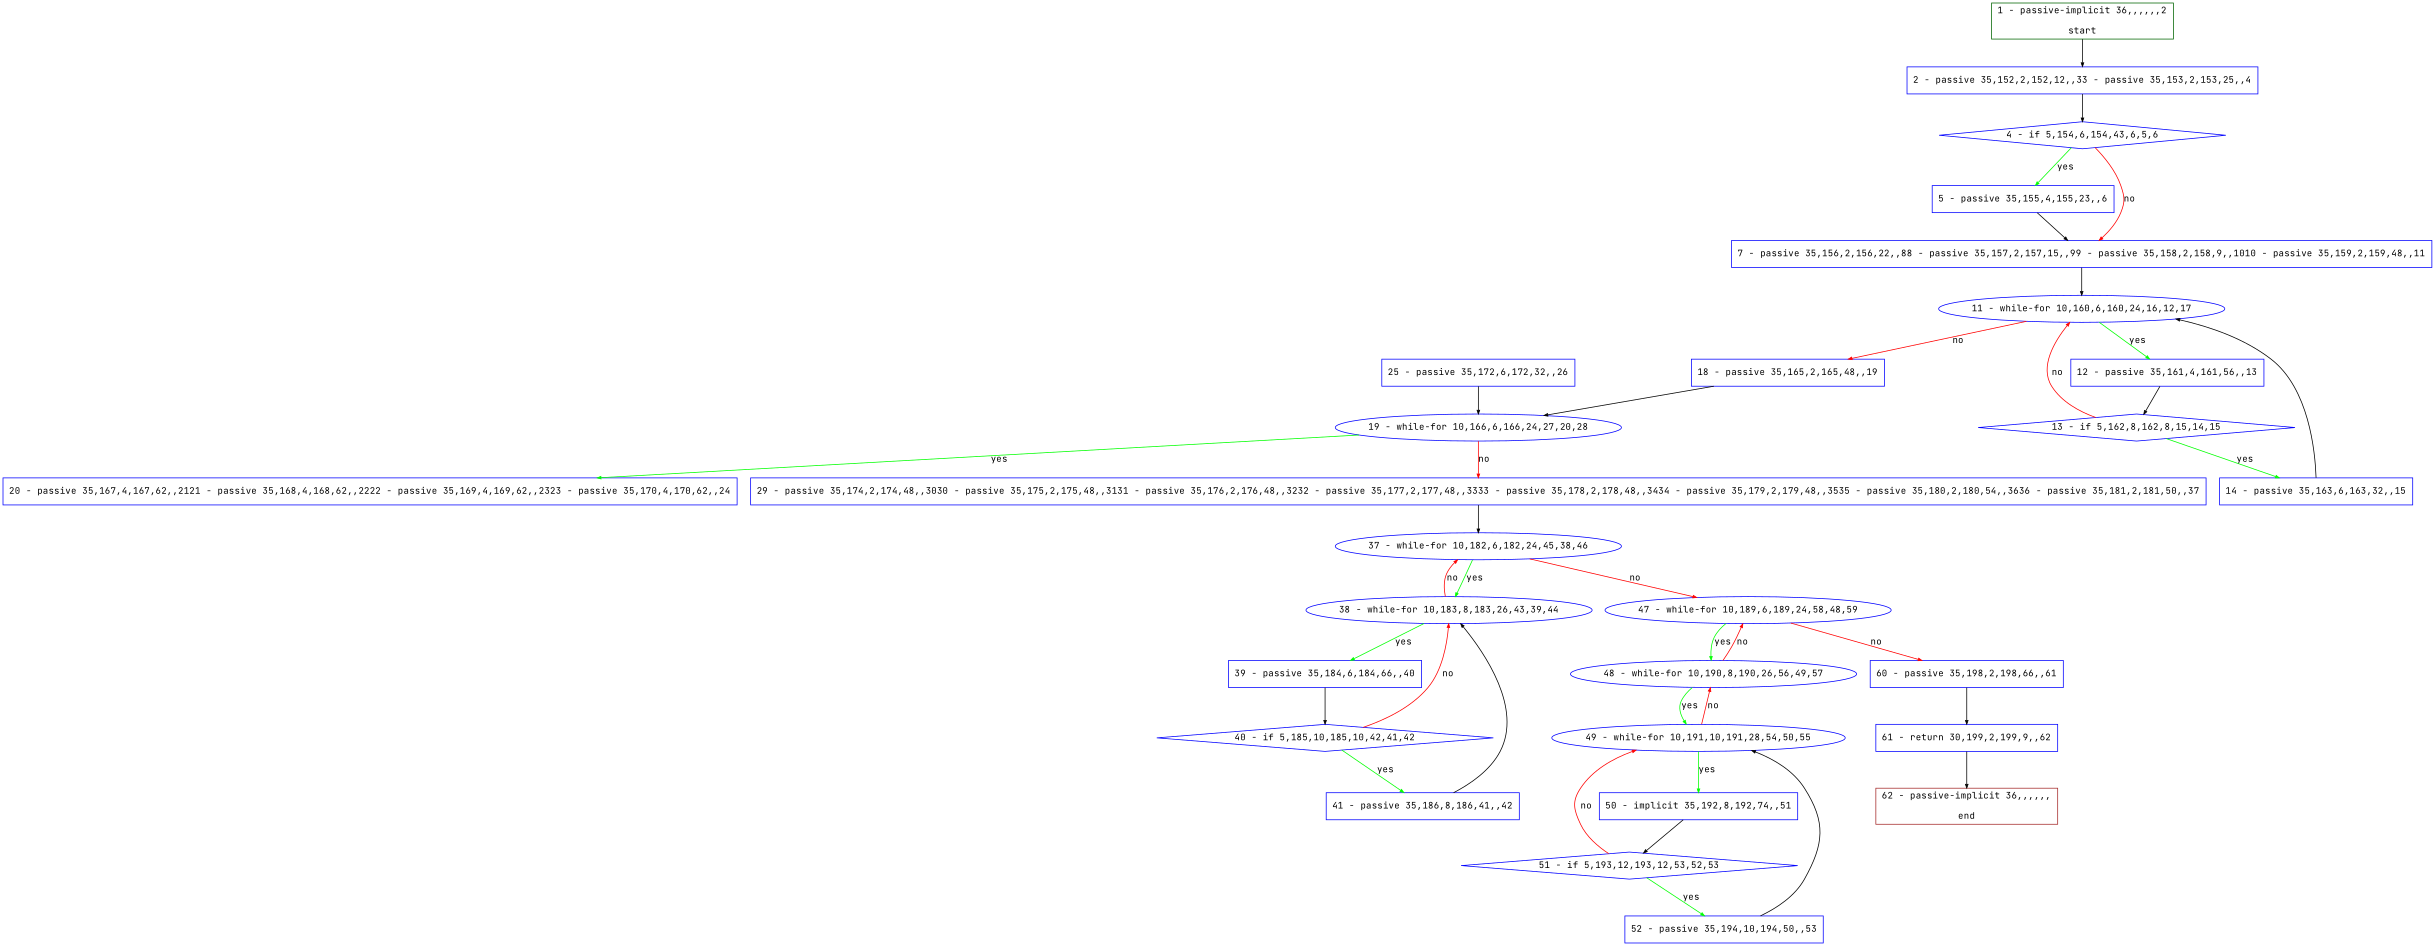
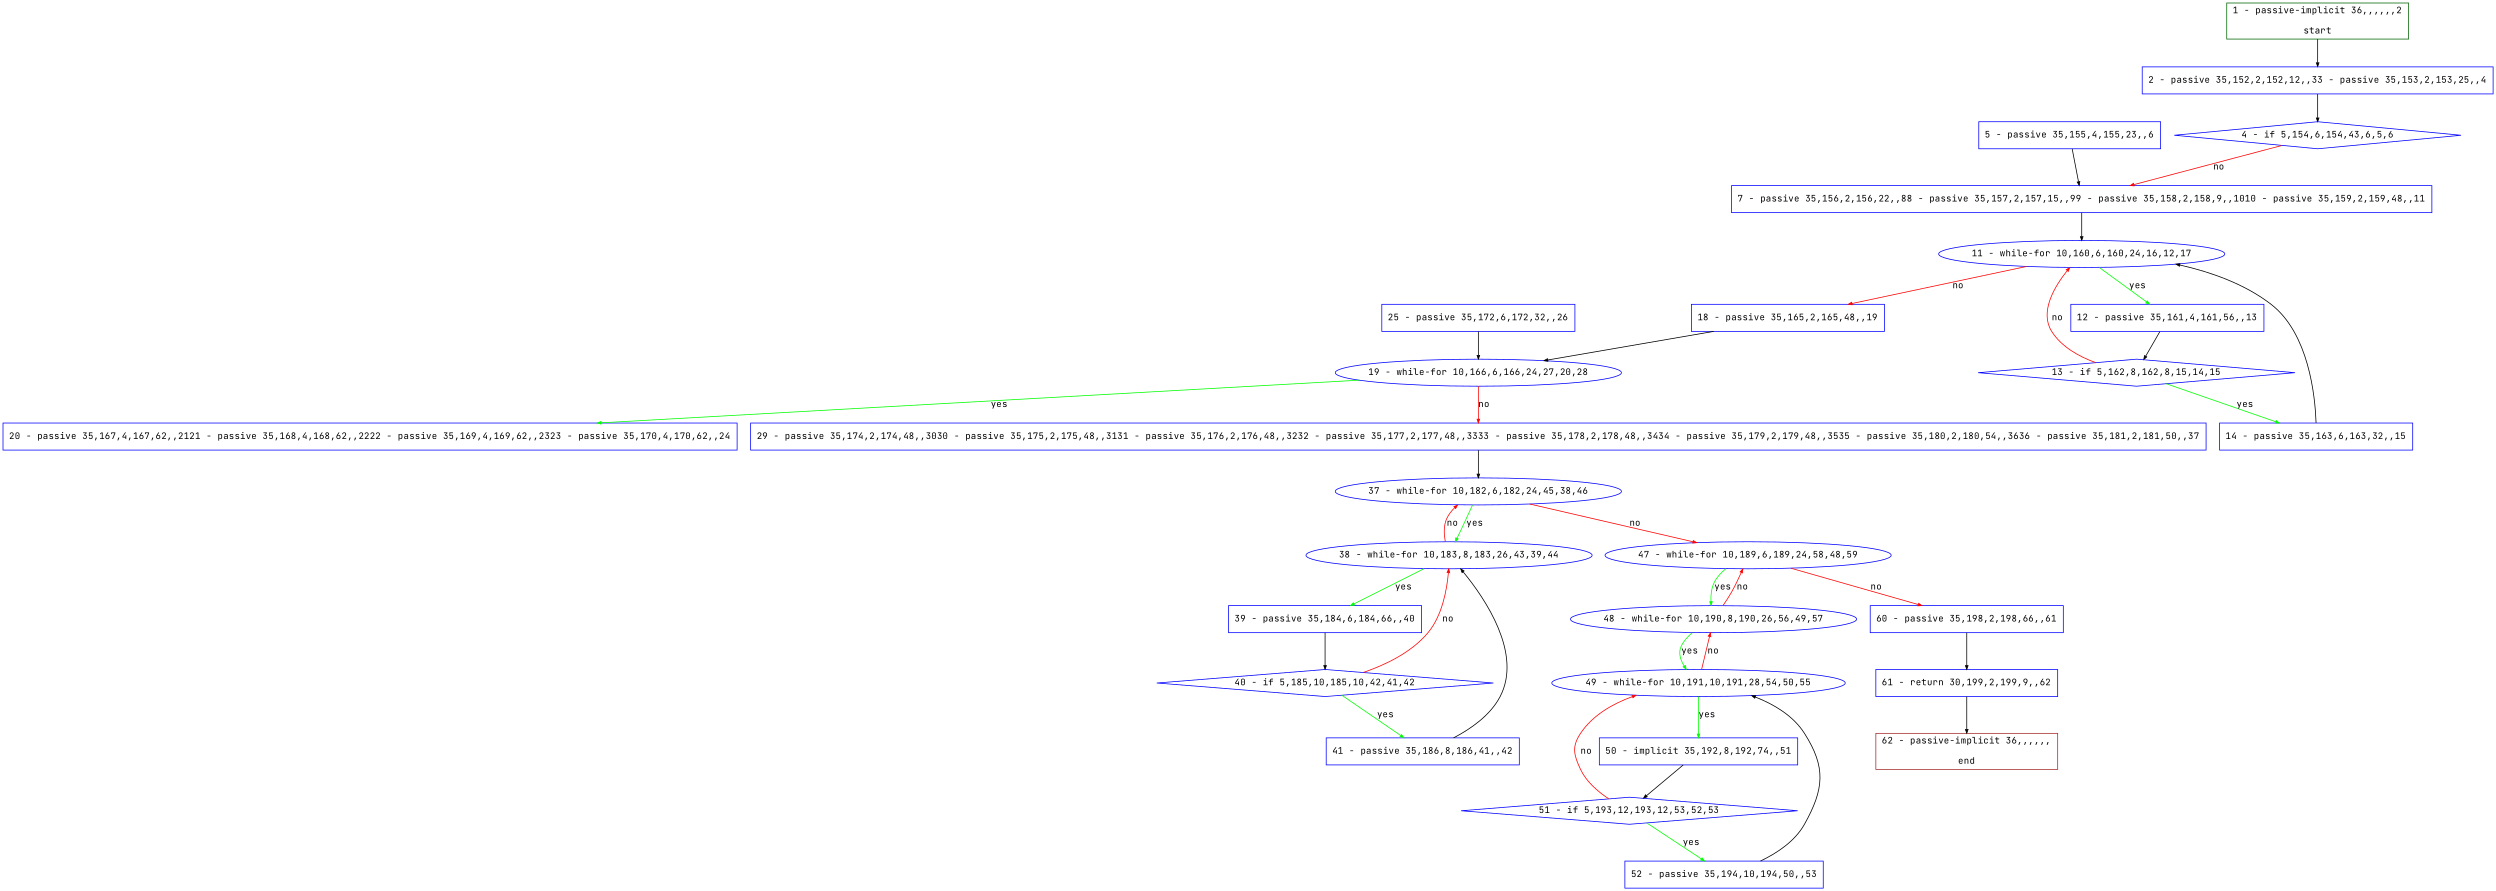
  digraph {
    bgcolor=white
    compound=true
    fillcolor="#FFFFCC"
    fontname="JetBrains Mono"
    fontsize=12
    pack=true
    packmode=clust
    style="rounded,filled"
    node [color="#0000ff" compound=true fillcolor="#ffffff" fixedsize=false fontname="JetBrains Mono" fontsize=12 node_initialized=no shape=box style=filled]
    edge [arrowhead=normal arrowsize=0.5 arrowtail=none color="#000000" compound=true dir=forward fontcolor=black fontname="JetBrains Mono" fontsize=12]
    n1 [label="2 - passive 35,152,2,152,12,,33 - passive 35,153,2,153,25,,4"]
    n2 [label="4 - if 5,154,6,154,43,6,5,6" shape=diamond]
    n3 [label="5 - passive 35,155,4,155,23,,6"]
    n4 [label="7 - passive 35,156,2,156,22,,88 - passive 35,157,2,157,15,,99 - passive 35,158,2,158,9,,1010 - passive 35,159,2,159,48,,11"]
    n5 [color="#006400" label="1 - passive-implicit 36,,,,,,2\n\nstart"]
    n6 [label="11 - while-for 10,160,6,160,24,16,12,17" shape=oval]
    n7 [label="12 - passive 35,161,4,161,56,,13"]
    n8 [label="18 - passive 35,165,2,165,48,,19"]
    n9 [label="13 - if 5,162,8,162,8,15,14,15" shape=diamond]
    n10 [label="19 - while-for 10,166,6,166,24,27,20,28" shape=oval]
    n11 [label="14 - passive 35,163,6,163,32,,15"]
    n12 [label="20 - passive 35,167,4,167,62,,2121 - passive 35,168,4,168,62,,2222 - passive 35,169,4,169,62,,2323 - passive 35,170,4,170,62,,24"]
    n13 [label="29 - passive 35,174,2,174,48,,3030 - passive 35,175,2,175,48,,3131 - passive 35,176,2,176,48,,3232 - passive 35,177,2,177,48,,3333 - passive 35,178,2,178,48,,3434 - passive 35,179,2,179,48,,3535 - passive 35,180,2,180,54,,3636 - passive 35,181,2,181,50,,37"]
    n14 [label="37 - while-for 10,182,6,182,24,45,38,46" shape=oval]
    n15 [label="38 - while-for 10,183,8,183,26,43,39,44" shape=oval]
    n16 [label="47 - while-for 10,189,6,189,24,58,48,59" shape=oval]
    n17 [label="25 - passive 35,172,6,172,32,,26"]
    n18 [label="39 - passive 35,184,6,184,66,,40"]
    n19 [label="48 - while-for 10,190,8,190,26,56,49,57" shape=oval]
    n20 [label="60 - passive 35,198,2,198,66,,61"]
    n21 [label="40 - if 5,185,10,185,10,42,41,42" shape=diamond]
    n22 [label="49 - while-for 10,191,10,191,28,54,50,55" shape=oval]
    n23 [label="61 - return 30,199,2,199,9,,62"]
    n24 [label="41 - passive 35,186,8,186,41,,42"]
    n25 [label="50 - implicit 35,192,8,192,74,,51"]
    n26 [color="#a52a2a" label="62 - passive-implicit 36,,,,,,\n\nend"]
    n27 [label="51 - if 5,193,12,193,12,53,52,53" shape=diamond]
    n28 [label="52 - passive 35,194,10,194,50,,53"]
    n1 -> n2
-   n2 -> n3 [color="#00ff00" label=yes]
    n2 -> n4 [color="#ff0000" label=no]
    n3 -> n4
    n4 -> n6
    n5 -> n1
    n6 -> n7 [color="#00ff00" label=yes]
    n6 -> n8 [color="#ff0000" label=no]
    n7 -> n9
    n8 -> n10
    n9 -> n6 [color="#ff0000" label=no]
    n9 -> n11 [color="#00ff00" label=yes]
    n10 -> n12 [color="#00ff00" label=yes]
    n10 -> n13 [color="#ff0000" label=no]
    n11 -> n6
    n13 -> n14
    n14 -> n15 [color="#00ff00" label=yes]
    n14 -> n16 [color="#ff0000" label=no]
    n15 -> n14 [color="#ff0000" label=no]
    n15 -> n18 [color="#00ff00" label=yes]
    n16 -> n19 [color="#00ff00" label=yes]
    n16 -> n20 [color="#ff0000" label=no]
    n17 -> n10
    n18 -> n21
    n19 -> n16 [color="#ff0000" label=no]
    n19 -> n22 [color="#00ff00" label=yes]
    n20 -> n23
    n21 -> n15 [color="#ff0000" label=no]
    n21 -> n24 [color="#00ff00" label=yes]
    n22 -> n19 [color="#ff0000" label=no]
    n22 -> n25 [color="#00ff00" label=yes]
    n23 -> n26
    n24 -> n15
    n25 -> n27
    n27 -> n22 [color="#ff0000" label=no]
    n27 -> n28 [color="#00ff00" label=yes]
    n28 -> n22
  }
